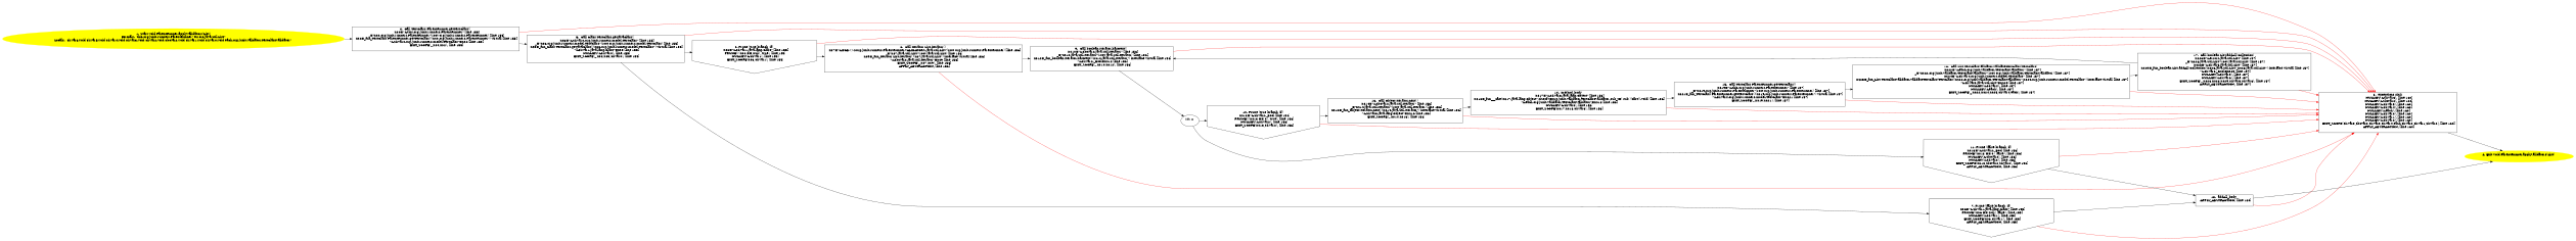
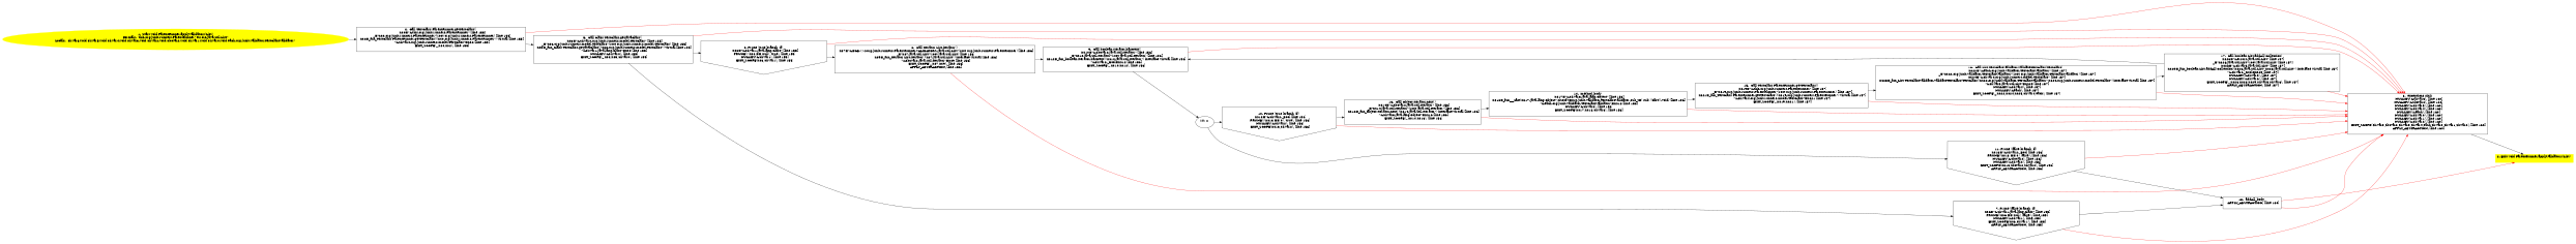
  digraph {
    rankdir=LR
    node [shape=box]
    n1 [color=yellow label="1: Start void ParentRunner.applyValidators(List)\nFormals:  this:org.junit.runners.ParentRunner* errors:java.util.List*\nLocals:  $irvar6:void $irvar5:void $irvar4:void $irvar3:void $irvar2:void $bcvar2:void $irvar1:void $irvar0:void each:org.junit.validator.TestClassValidator* \n  " style=filled shape=""]
    n2 [label="4:  Call TestClass ParentRunner.getTestClass() \n   n$0=*&this:org.junit.runners.ParentRunner* [line 155]\n  _=*n$0:org.junit.runners.ParentRunner*(root org.junit.runners.ParentRunner) [line 155]\n  n$2=_fun_TestClass ParentRunner.getTestClass()(n$0:org.junit.runners.ParentRunner*) virtual [line 155]\n  *&$irvar0:org.junit.runners.model.TestClass*=n$2 [line 155]\n  EXIT_SCOPE(_,n$0,n$2); [line 155]\n "]
    n3 [label="3:  exceptions sink \n   NULLIFY(&$irvar3); [line 160]\n  NULLIFY(&$bcvar2); [line 160]\n  NULLIFY(&$irvar5); [line 160]\n  NULLIFY(&$irvar4); [line 160]\n  NULLIFY(&each); [line 160]\n  NULLIFY(&$irvar0); [line 160]\n  NULLIFY(&$irvar1); [line 160]\n  NULLIFY(&$irvar2); [line 160]\n  EXIT_SCOPE($irvar3,$bcvar2,$irvar5,$irvar4,each,$irvar0,$irvar1,$irvar2); [line 160]\n  APPLY_ABSTRACTION; [line 160]\n "]
    n4 [label="5:  Call Class TestClass.getJavaClass() \n   n$3=*&$irvar0:org.junit.runners.model.TestClass* [line 155]\n  _=*n$3:org.junit.runners.model.TestClass*(root org.junit.runners.model.TestClass) [line 155]\n  n$5=_fun_Class TestClass.getJavaClass()(n$3:org.junit.runners.model.TestClass*) virtual [line 155]\n  *&$irvar1:java.lang.Class*=n$5 [line 155]\n  NULLIFY(&$irvar0); [line 155]\n  EXIT_SCOPE(_,n$3,n$5,$irvar0); [line 155]\n "]
-   n5 [color=yellow label="2: Exit void ParentRunner.applyValidators(List) \n  " style=filled shape=""]
+   n5 [color=yellow label="2: Exit void ParentRunner.applyValidators(List) \n  " style=filled]
    n6 [label="6: Prune (true branch, if) \n   n$6=*&$irvar1:java.lang.Class* [line 155]\n  PRUNE(!(n$6 == null), true); [line 155]\n  NULLIFY(&$irvar1); [line 155]\n  EXIT_SCOPE(n$6,$irvar1); [line 155]\n " shape=invhouse]
    n7 [label="7: Prune (false branch, if) \n   n$6=*&$irvar1:java.lang.Class* [line 155]\n  PRUNE((n$6 == null), false); [line 155]\n  NULLIFY(&$irvar1); [line 155]\n  EXIT_SCOPE(n$6,$irvar1); [line 155]\n  APPLY_ABSTRACTION; [line 155]\n " shape=invhouse]
    n8 [label="8:  Call Iterator List.iterator() \n   n$7=*&#GB<>$org.junit.runners.ParentRunner.VALIDATORS:java.util.List*(root org.junit.runners.ParentRunner) [line 156]\n  _=*n$7:java.util.List*(root java.util.List) [line 156]\n  n$9=_fun_Iterator List.iterator()(n$7:java.util.List*) interface virtual [line 156]\n  *&$bcvar2:java.util.Iterator*=n$9 [line 156]\n  EXIT_SCOPE(_,n$7,n$9); [line 156]\n  APPLY_ABSTRACTION; [line 156]\n "]
    n9 [label="18:  addAll_body \n   APPLY_ABSTRACTION; [line 160]\n "]
    n10 [label="9:  Call boolean Iterator.hasNext() \n   n$10=*&$bcvar2:java.util.Iterator* [line 156]\n  _=*n$10:java.util.Iterator*(root java.util.Iterator) [line 156]\n  n$12=_fun_boolean Iterator.hasNext()(n$10:java.util.Iterator*) interface virtual [line 156]\n  *&$irvar2:_Bool=n$12 [line 156]\n  EXIT_SCOPE(_,n$10,n$12); [line 156]\n "]
    n11 [label="12: + \n  " shape=""]
    n12 [label="10: Prune (true branch, if) \n   n$13=*&$irvar2:_Bool [line 156]\n  PRUNE(!(n$13 == 0), true); [line 156]\n  NULLIFY(&$irvar2); [line 156]\n  EXIT_SCOPE(n$13,$irvar2); [line 156]\n " shape=invhouse]
    n13 [label="11: Prune (false branch, if) \n   n$13=*&$irvar2:_Bool [line 156]\n  PRUNE((n$13 == 0), false); [line 156]\n  NULLIFY(&$bcvar2); [line 156]\n  NULLIFY(&$irvar2); [line 156]\n  EXIT_SCOPE(n$13,$bcvar2,$irvar2); [line 156]\n  APPLY_ABSTRACTION; [line 156]\n " shape=invhouse]
    n14 [label="13:  Call Object Iterator.next() \n   n$14=*&$bcvar2:java.util.Iterator* [line 156]\n  _=*n$14:java.util.Iterator*(root java.util.Iterator) [line 156]\n  n$16=_fun_Object Iterator.next()(n$14:java.util.Iterator*) interface virtual [line 156]\n  *&$irvar3:java.lang.Object*=n$16 [line 156]\n  EXIT_SCOPE(_,n$14,n$16); [line 156]\n "]
    n15 [label="14:  method_body \n   n$17=*&$irvar3:java.lang.Object* [line 156]\n  n$18=_fun___cast(n$17:java.lang.Object*,sizeof(t=org.junit.validator.TestClassValidator;sub_t=( sub )(cast)):void) [line 156]\n  *&each:org.junit.validator.TestClassValidator*=n$18 [line 156]\n  NULLIFY(&$irvar3); [line 156]\n  EXIT_SCOPE(n$17,n$18,$irvar3); [line 156]\n "]
    n16 [label="15:  Call TestClass ParentRunner.getTestClass() \n   n$19=*&this:org.junit.runners.ParentRunner* [line 157]\n  _=*n$19:org.junit.runners.ParentRunner*(root org.junit.runners.ParentRunner) [line 157]\n  n$21=_fun_TestClass ParentRunner.getTestClass()(n$19:org.junit.runners.ParentRunner*) virtual [line 157]\n  *&$irvar4:org.junit.runners.model.TestClass*=n$21 [line 157]\n  EXIT_SCOPE(_,n$19,n$21); [line 157]\n "]
    n17 [label="16:  Call List TestClassValidator.validateTestClass(TestClass) \n   n$22=*&each:org.junit.validator.TestClassValidator* [line 157]\n  _=*n$22:org.junit.validator.TestClassValidator*(root org.junit.validator.TestClassValidator) [line 157]\n  n$24=*&$irvar4:org.junit.runners.model.TestClass* [line 157]\n  n$25=_fun_List TestClassValidator.validateTestClass(TestClass)(n$22:org.junit.validator.TestClassValidator*,n$24:org.junit.runners.model.TestClass*) interface virtual [line 157]\n  *&$irvar5:java.util.List*=n$25 [line 157]\n  NULLIFY(&$irvar4); [line 157]\n  NULLIFY(&each); [line 157]\n  EXIT_SCOPE(_,n$22,n$24,n$25,$irvar4,each); [line 157]\n "]
    n18 [label="17:  Call boolean List.addAll(Collection) \n   n$26=*&errors:java.util.List* [line 157]\n  _=*n$26:java.util.List*(root java.util.List) [line 157]\n  n$28=*&$irvar5:java.util.List* [line 157]\n  n$29=_fun_boolean List.addAll(Collection)(n$26:java.util.List*,n$28:java.util.List*) interface virtual [line 157]\n  *&$irvar6:_Bool=n$29 [line 157]\n  NULLIFY(&$irvar5); [line 157]\n  NULLIFY(&$irvar6); [line 157]\n  EXIT_SCOPE(_,n$26,n$28,n$29,$irvar5,$irvar6); [line 157]\n  APPLY_ABSTRACTION; [line 157]\n "]
    n1 -> n2
    n2 -> n3 [color=red]
    n2 -> n4
    n3 -> n5
    n4 -> n3 [color=red]
    n4 -> n6
    n4 -> n7
    n6 -> n3 [color=red]
    n6 -> n8
    n7 -> n3 [color=red]
    n7 -> n9
    n8 -> n3 [color=red]
    n8 -> n10
    n9 -> n3 [color=red]
-   n9 -> n5
+   n9 -> n5 [color=red]
    n10 -> n3 [color=red]
    n10 -> n11
    n11 -> n12
    n11 -> n13
    n12 -> n3 [color=red]
    n12 -> n14
    n13 -> n3 [color=red]
    n13 -> n9
    n14 -> n3 [color=red]
    n14 -> n15
    n15 -> n3 [color=red]
    n15 -> n16
    n16 -> n3 [color=red]
    n16 -> n17
    n17 -> n3 [color=red]
    n17 -> n18
    n18 -> n3 [color=red]
    n18 -> n10
  }
